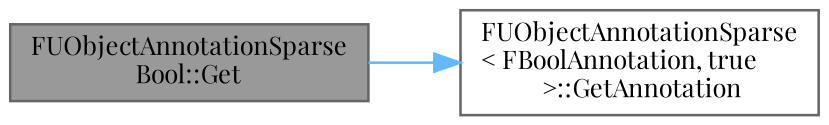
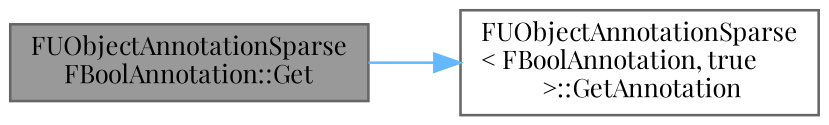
  digraph {
    rankdir=LR
    fontname="Playfair Display"
    node [fontname="Playfair Display" fontsize=10 shape=box style=filled]
-   n1 [color=gray40 fillcolor=grey60 fontcolor=black height=0.2 label="FUObjectAnnotationSparse\lBool::Get" width=0.4]
+   n1 [color=gray40 fillcolor=grey60 fontcolor=black height=0.2 label="FUObjectAnnotationSparse\lFBoolAnnotation::Get" width=0.4]
    n2 [color=grey40 fillcolor=white height=0.2 label="FUObjectAnnotationSparse\l\< FBoolAnnotation, true\l \>::GetAnnotation" width=0.4]
    n1 -> n2 [color=steelblue1 fontname="Playfair Display" fontsize=10 labelfontname=Helvetica labelfontsize=10 style=solid]
  }
